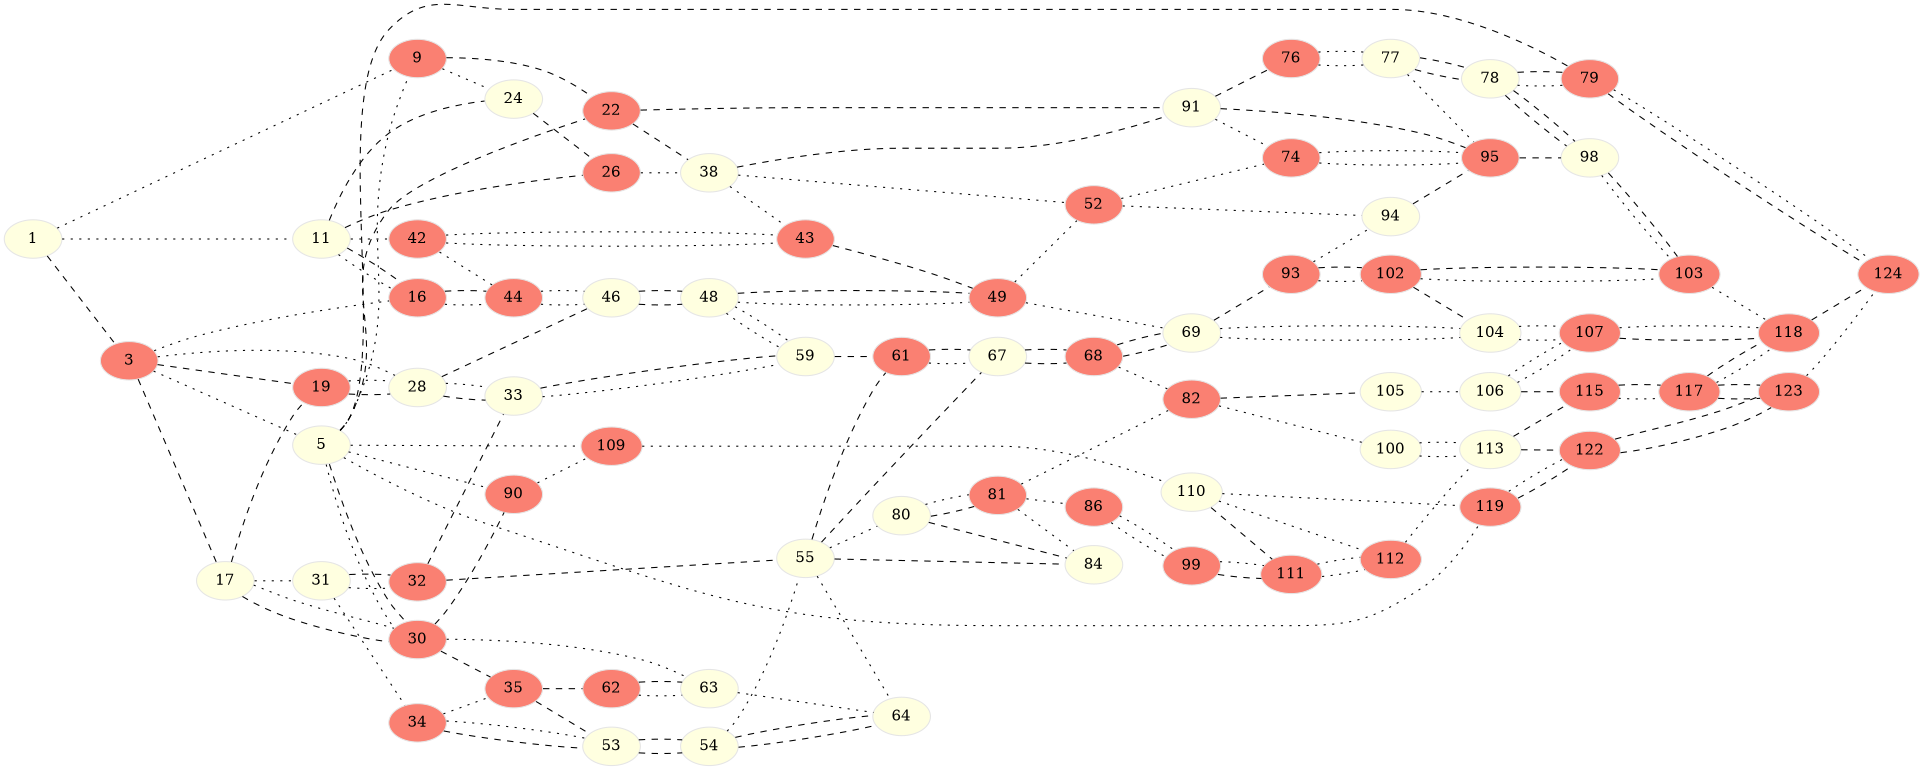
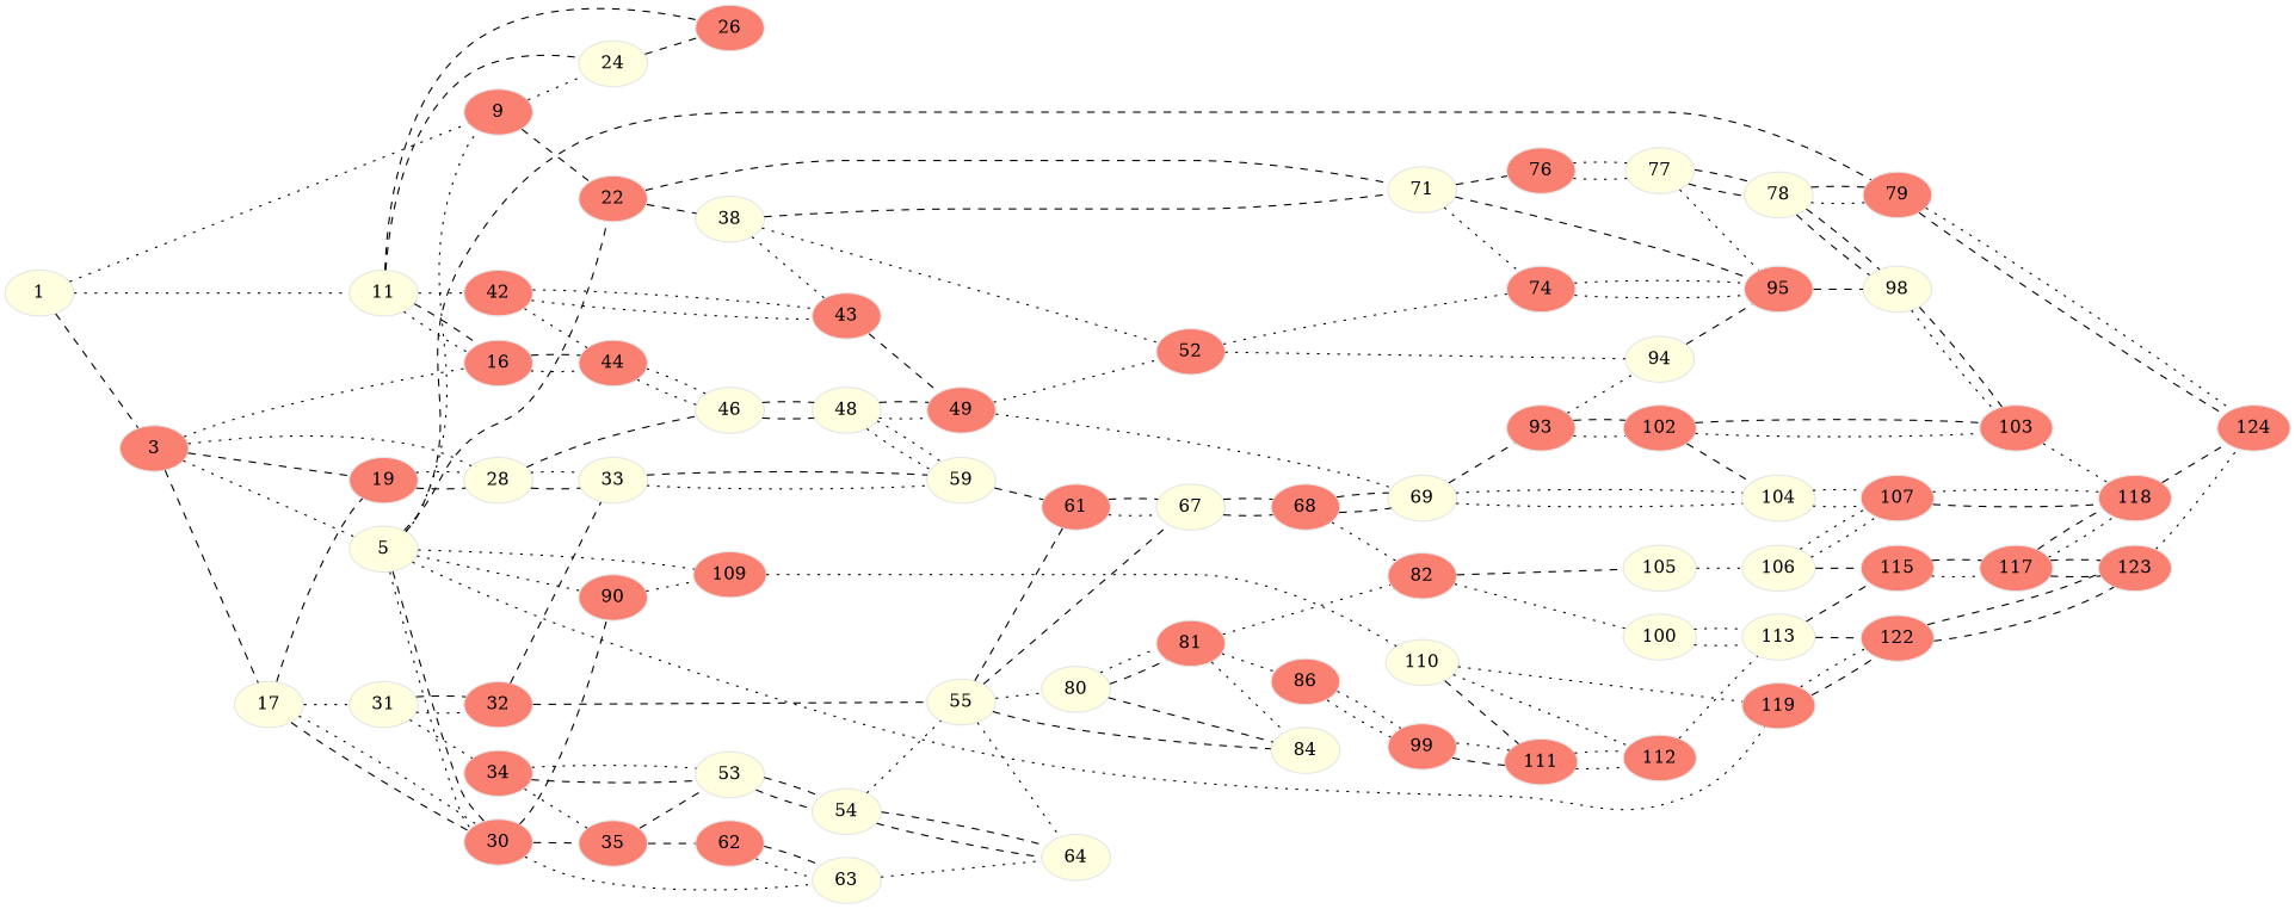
  graph {
    rankdir=LR
    node [color=gray90 fillcolor=salmon style=filled]
    edge [style=dotted]
    1 [fillcolor=lightyellow super="+2+8"]
    3 [super="+4+14"]
    9 [super="+21+10"]
    11 [fillcolor=lightyellow super="+12"]
    5 [fillcolor=lightyellow super="+88+6"]
    16
    17 [fillcolor=lightyellow super="+18"]
    19
    28 [fillcolor=lightyellow super="+29"]
    22 [super="+23"]
    24 [fillcolor=lightyellow]
    26 [super="+27"]
    42 [super="+45"]
    30 [super="+37"]
    79
    90 [super="+108"]
    109
    119
    44
    31 [fillcolor=lightyellow]
    33 [fillcolor=lightyellow]
    46 [fillcolor=lightyellow]
    38 [fillcolor=lightyellow super="+39+41"]
-   71 [fillcolor=lightyellow super="+72+75" label=91]
+   71 [fillcolor=lightyellow super="+72+75"]
    35 [super="+60+36"]
    63 [fillcolor=lightyellow super="+66"]
    124
    110 [fillcolor=lightyellow super="+120"]
    122
    43 [super="+47"]
    32
    34
    52 [super="+73"]
    74
    76
    95 [super="+96+97"]
    59 [fillcolor=lightyellow]
    48 [fillcolor=lightyellow]
    53 [fillcolor=lightyellow]
    62
    64 [fillcolor=lightyellow]
    55 [fillcolor=lightyellow super="+83+56"]
    61
    67 [fillcolor=lightyellow]
    80 [fillcolor=lightyellow]
    84 [fillcolor=lightyellow]
    54 [fillcolor=lightyellow]
    49 [super="+50"]
    94 [fillcolor=lightyellow]
    69 [fillcolor=lightyellow super="+70"]
    93
    104 [fillcolor=lightyellow]
    68
    81 [super="+87"]
    82 [super="+101"]
    100 [fillcolor=lightyellow]
    105 [fillcolor=lightyellow]
    102
    107
    77 [fillcolor=lightyellow]
    98 [fillcolor=lightyellow]
    78 [fillcolor=lightyellow]
    103
    86
    99
    113 [fillcolor=lightyellow super="+114"]
    106 [fillcolor=lightyellow super="+116"]
    111
    118 [super="+121"]
    112
    115
    117
    123
    1 -- 3 [style=dashed]
    1 -- 9
    1 -- 11 [weight=2]
    3 -- 5
    3 -- 16
    3 -- 17 [style=dashed]
    3 -- 19 [style=dashed]
    3 -- 28
    9 -- 22 [style=dashed]
    9 -- 24
    11 -- 16
    11 -- 16 [style=dashed]
    11 -- 24 [style=dashed]
    11 -- 26 [style=dashed]
    11 -- 42
    5 -- 9 [weight=2]
    5 -- 22 [style=dashed]
    5 -- 30
    5 -- 30 [style=dashed]
    5 -- 79 [style=dashed weight=2]
    5 -- 90
    5 -- 109
    5 -- 119
    16 -- 44
    16 -- 44 [style=dashed]
    17 -- 19 [style=dashed]
    17 -- 30 [style=dashed]
    17 -- 30
    17 -- 31
    19 -- 28 [style=dashed]
    19 -- 28
    28 -- 33 [style=dashed]
    28 -- 33
    28 -- 46 [style=dashed]
    22 -- 38 [style=dashed]
    22 -- 71 [style=dashed]
    24 -- 26 [style=dashed]
-   26 -- 38 [weight=2]
    42 -- 44
    42 -- 43 [weight=2]
    42 -- 43
    30 -- 90 [style=dashed]
    30 -- 35 [style=dashed]
    30 -- 63
    79 -- 124 [style=dashed]
    79 -- 124
    90 -- 109
    109 -- 110
    119 -- 122 [style=dashed]
    119 -- 122
    44 -- 46
    44 -- 46
    31 -- 32
    31 -- 32 [style=dashed]
    31 -- 34
    33 -- 59
    33 -- 59 [style=dashed]
    46 -- 48 [style=dashed]
    46 -- 48 [style=dashed]
    38 -- 71 [style=dashed]
    38 -- 43
    38 -- 52
    71 -- 74
    71 -- 76 [style=dashed weight=2]
    71 -- 95 [style=dashed]
    35 -- 53 [style=dashed]
    35 -- 62 [style=dashed weight=2]
    63 -- 64
    110 -- 119
    110 -- 111 [style=dashed]
    110 -- 112
    122 -- 123 [style=dashed]
    122 -- 123 [style=dashed]
    43 -- 49 [style=dashed]
    32 -- 33 [style=dashed]
    32 -- 55 [style=dashed]
    34 -- 35
    34 -- 53 [style=dashed]
    34 -- 53
    52 -- 74
    52 -- 94
    74 -- 95
    74 -- 95
    76 -- 77
    76 -- 77
    95 -- 98 [style=dashed]
    59 -- 61 [style=dashed]
    48 -- 59
    48 -- 59
    48 -- 49
    48 -- 49 [style=dashed]
    53 -- 54 [style=dashed]
    53 -- 54 [style=dashed]
    62 -- 63
    62 -- 63 [style=dashed]
    55 -- 64
    55 -- 61 [style=dashed]
    55 -- 67 [style=dashed]
    55 -- 80
    55 -- 84 [style=dashed]
    61 -- 67
    61 -- 67 [style=dashed]
    67 -- 68 [style=dashed]
    67 -- 68 [style=dashed]
    80 -- 84 [style=dashed]
    80 -- 81 [style=dashed]
    80 -- 81
    54 -- 64 [style=dashed]
    54 -- 64 [style=dashed]
    54 -- 55
    49 -- 52
    49 -- 69 [weight=2]
    94 -- 95 [style=dashed]
    69 -- 93 [style=dashed]
    69 -- 104
    69 -- 104
    93 -- 94
    93 -- 102
    93 -- 102 [style=dashed]
    104 -- 107
    104 -- 107
    68 -- 69 [style=dashed]
    68 -- 69 [style=dashed]
    68 -- 82
    81 -- 84
    81 -- 82
    81 -- 86
    82 -- 100
    82 -- 105 [style=dashed]
    100 -- 113
    100 -- 113
    105 -- 106 [weight=2]
    102 -- 104 [style=dashed]
    102 -- 103
    102 -- 103 [style=dashed]
    107 -- 118 [style=dashed]
    107 -- 118
    77 -- 95
    77 -- 78 [style=dashed]
    77 -- 78 [style=dashed]
    98 -- 103
    98 -- 103 [style=dashed]
    78 -- 79
    78 -- 79 [style=dashed]
    78 -- 98 [style=dashed]
    78 -- 98 [style=dashed]
    103 -- 118
    86 -- 99
    86 -- 99
    99 -- 111 [style=dashed]
    99 -- 111
    113 -- 122 [style=dashed]
    113 -- 115 [style=dashed]
    106 -- 107
    106 -- 107
    106 -- 115 [style=dashed]
    111 -- 112
    111 -- 112
    118 -- 124 [style=dashed]
    112 -- 113
    115 -- 117
    115 -- 117 [style=dashed]
    117 -- 118
    117 -- 118 [style=dashed]
    117 -- 123 [style=dashed]
    117 -- 123 [style=dashed]
    123 -- 124
  }
